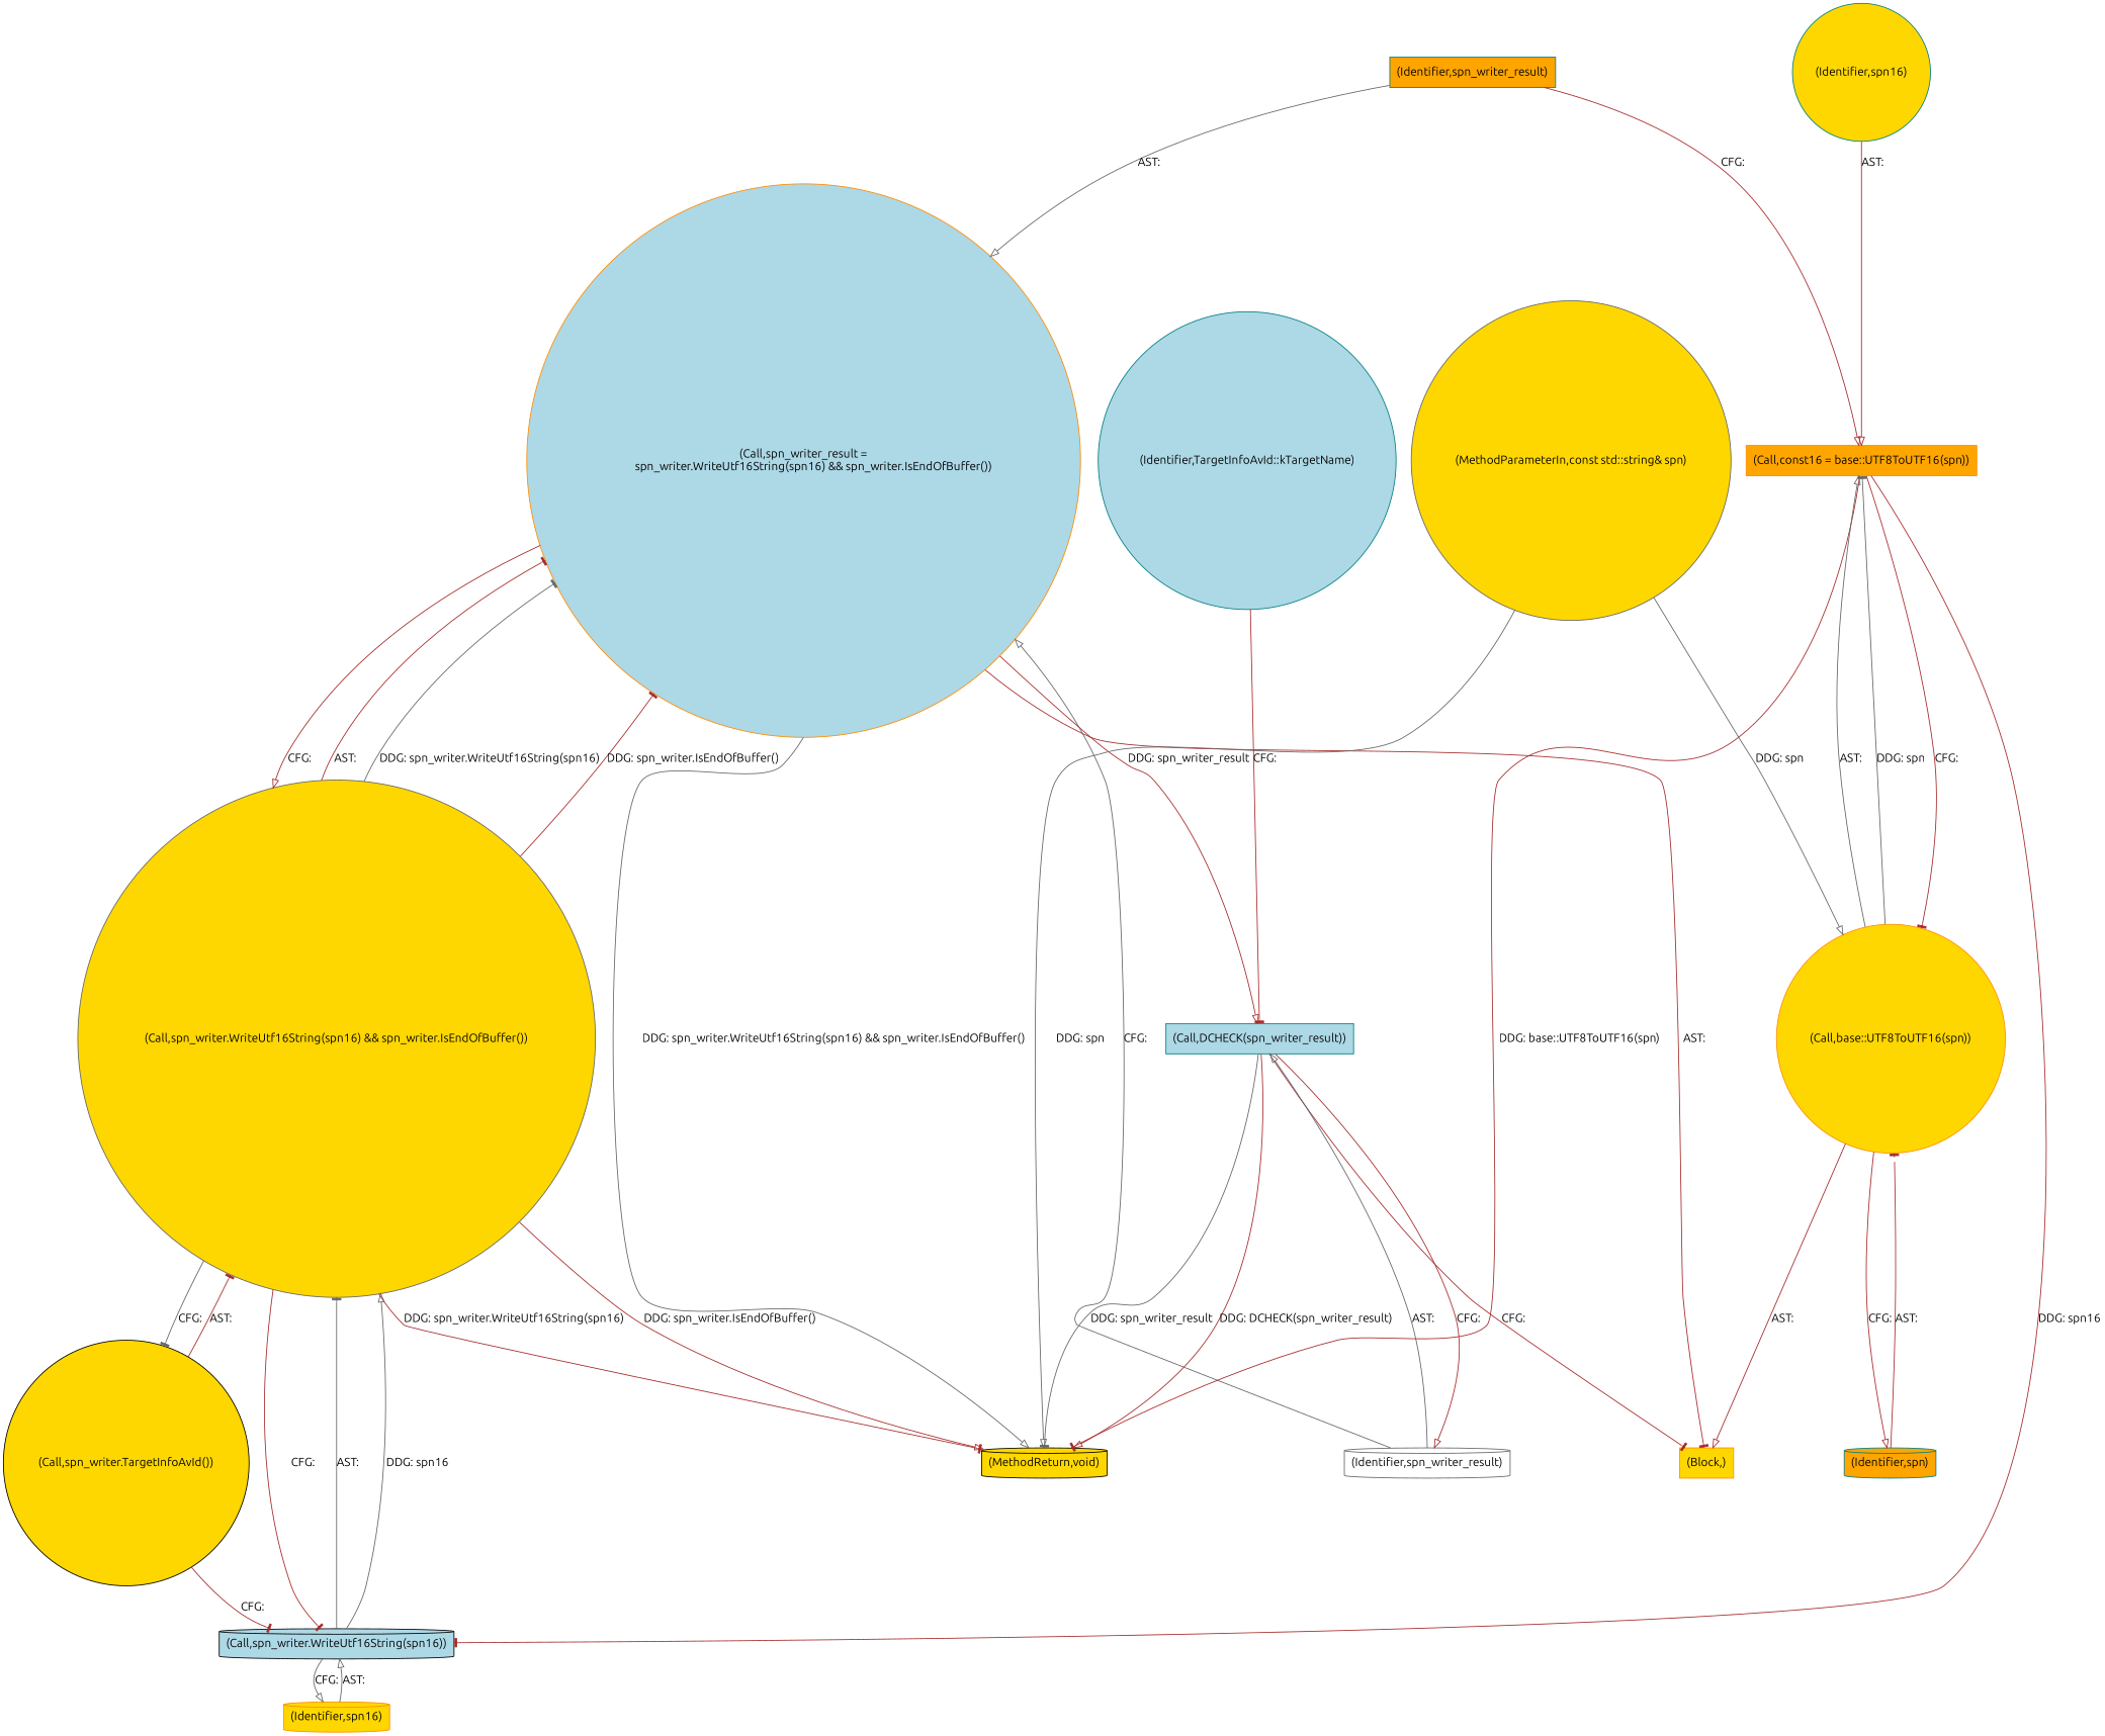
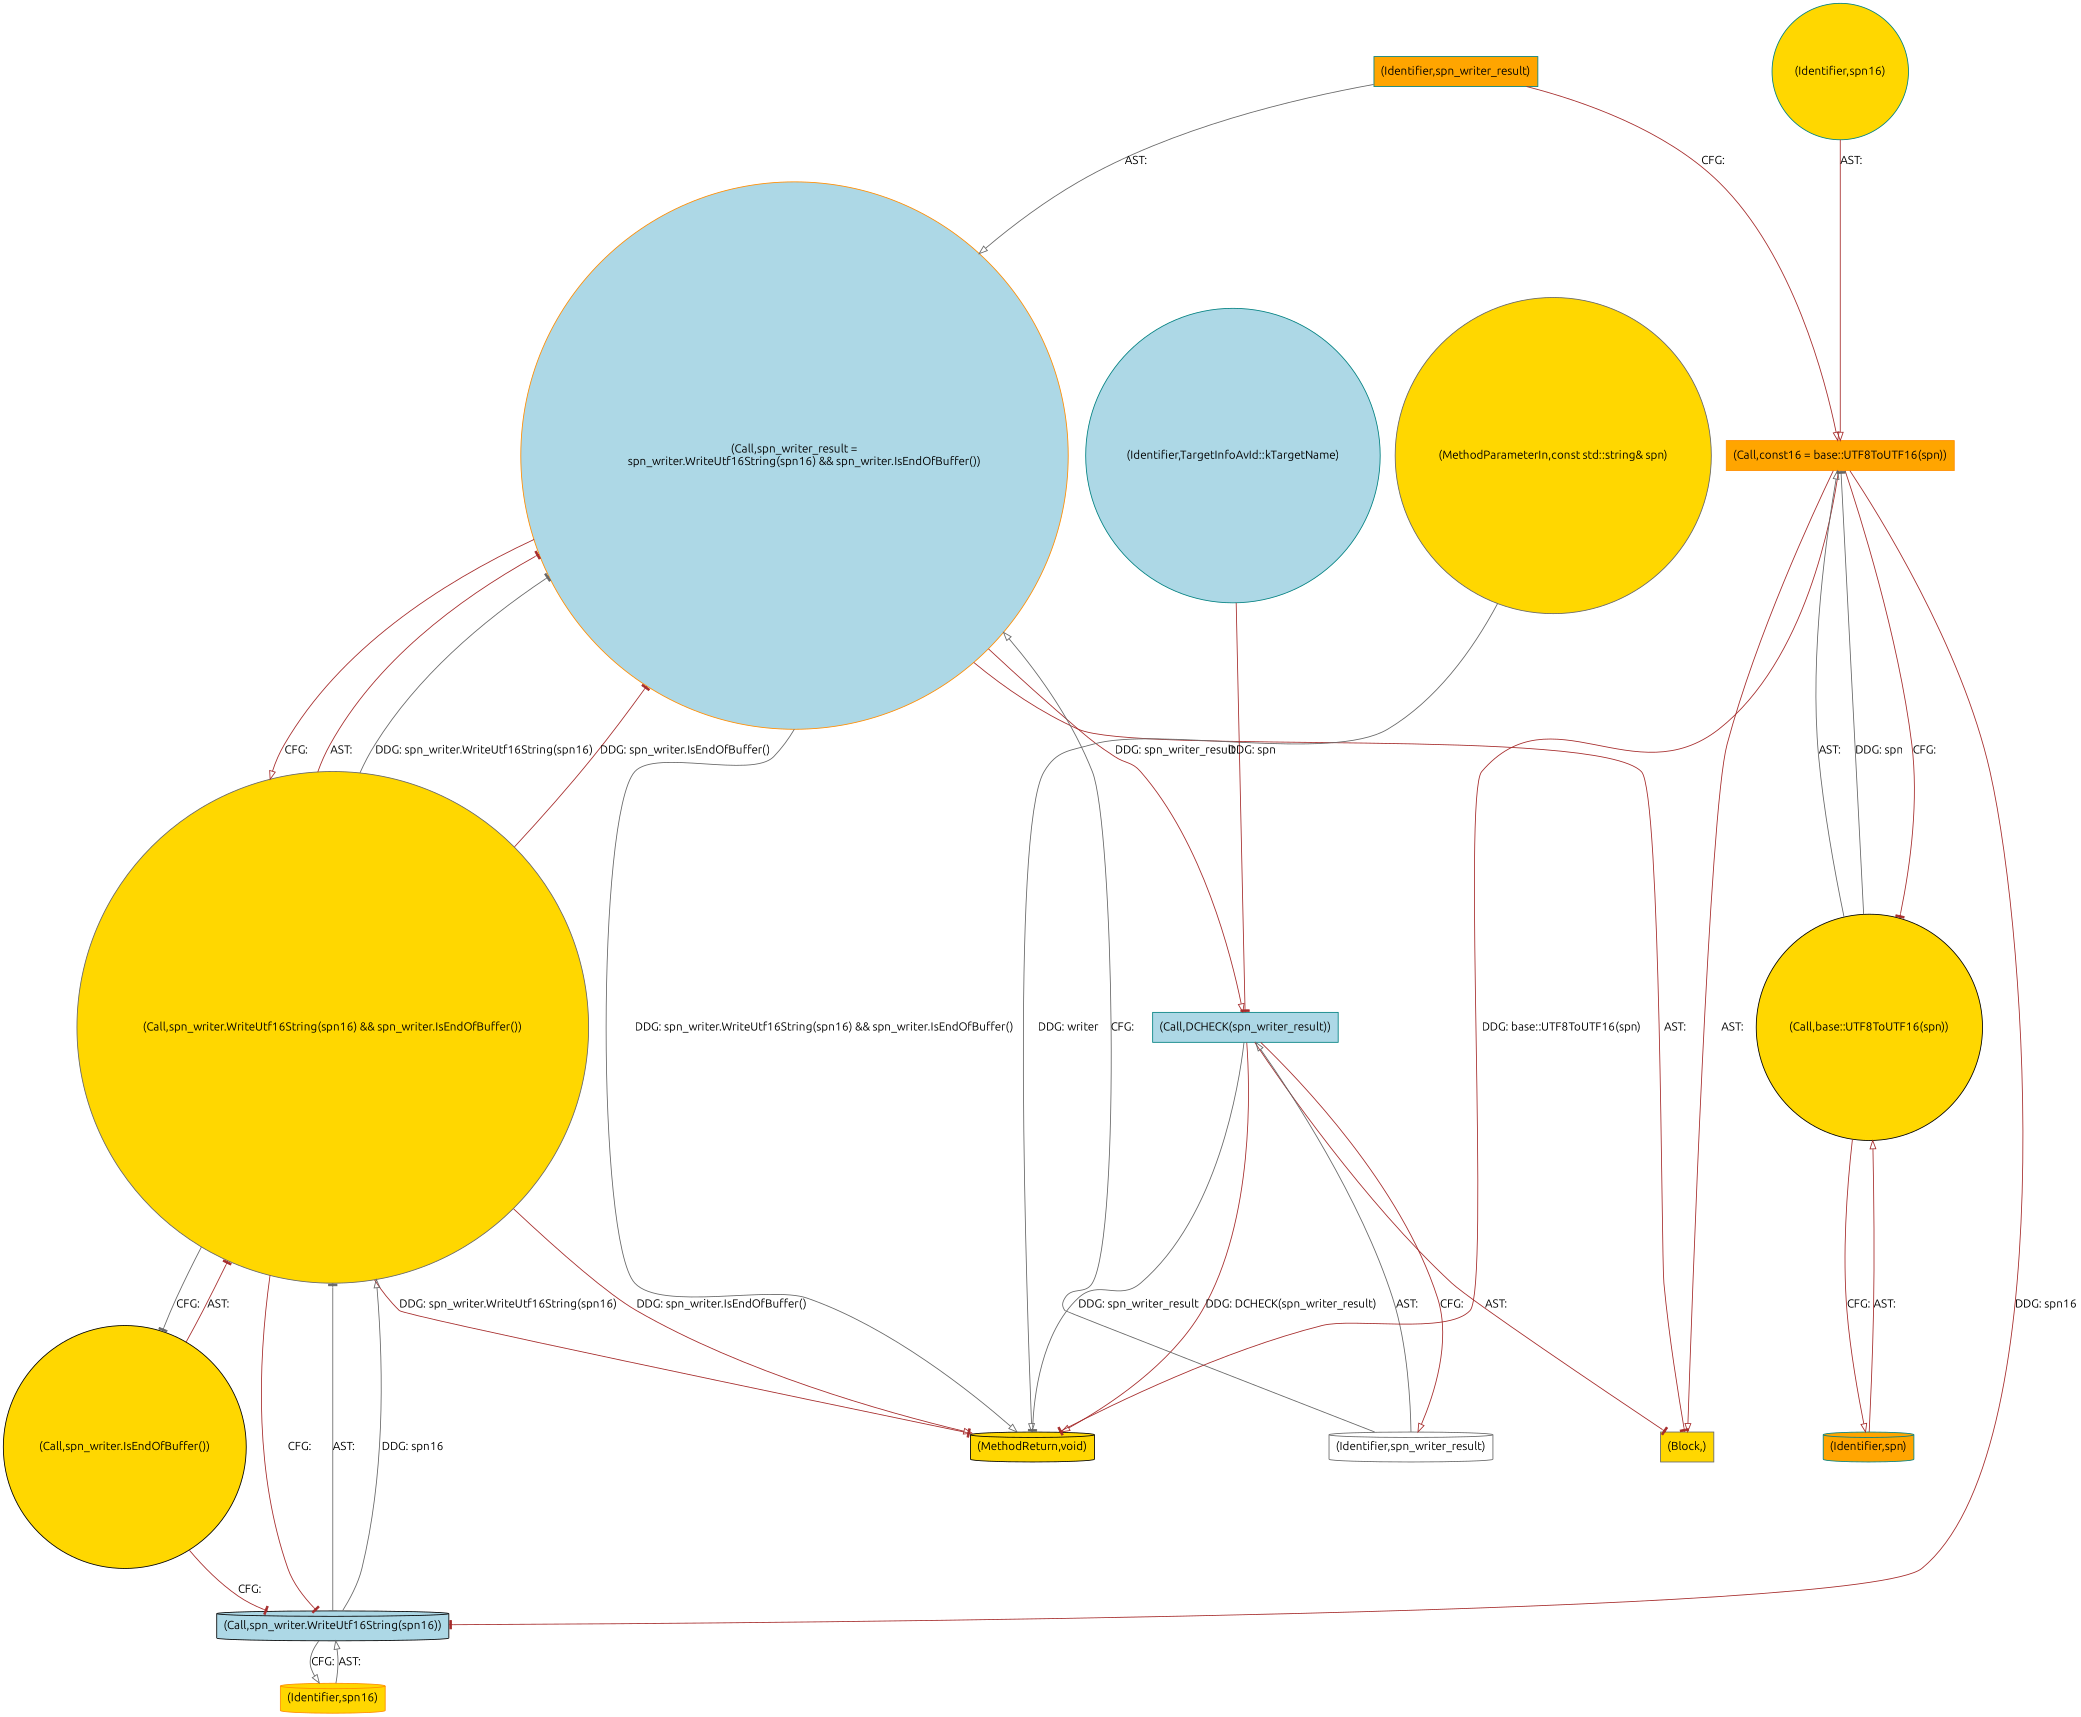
  digraph {
    fontname=Ubuntu
    node [color=teal fillcolor=gold fontname=Ubuntu shape=circle style=filled]
    edge [arrowhead=onormal color=brown fontname=Ubuntu]
    n1 [color=darkorange fillcolor=lightblue label="(Call,spn_writer_result =\n        spn_writer.WriteUtf16String(spn16) && spn_writer.IsEndOfBuffer())"]
    n2 [color=gray40 label="(Call,spn_writer.WriteUtf16String(spn16) && spn_writer.IsEndOfBuffer())"]
    n3 [fillcolor=lightblue label="(Call,DCHECK(spn_writer_result))" shape=box]
-   n4 [color=darkorange label="(Block,)" shape=box]
+   n4 [color=gray40 label="(Block,)" shape=box]
    n5 [color=black label="(MethodReturn,void)" shape=cylinder]
    n6 [color=black fillcolor=lightblue label="(Call,spn_writer.WriteUtf16String(spn16))" shape=cylinder]
-   n7 [color=black label="(Call,spn_writer.TargetInfoAvId())"]
+   n7 [color=black label="(Call,spn_writer.IsEndOfBuffer())"]
    n8 [color=gray40 fillcolor=white label="(Identifier,spn_writer_result)" shape=cylinder]
    n9 [color=darkorange label="(Identifier,spn16)" shape=cylinder]
    n10 [color=darkorange fillcolor=orange label="(Call,const16 = base::UTF8ToUTF16(spn))" shape=box]
-   n11 [color=darkorange label="(Call,base::UTF8ToUTF16(spn))"]
+   n11 [color=black label="(Call,base::UTF8ToUTF16(spn))"]
    n12 [fillcolor=orange label="(Identifier,spn)" shape=cylinder]
    n13 [color=gray40 label="(MethodParameterIn,const std::string& spn)"]
    n14 [label="(Identifier,spn16)"]
    n15 [fillcolor=orange label="(Identifier,spn_writer_result)" shape=box]
    n16 [fillcolor=lightblue label="(Identifier,TargetInfoAvId::kTargetName)"]
    n1 -> n2 [label="CFG: "]
    n1 -> n3 [label="DDG: spn_writer_result"]
    n1 -> n4 [arrowhead=tee label="AST: "]
    n1 -> n5 [color=gray40 label="DDG: spn_writer.WriteUtf16String(spn16) && spn_writer.IsEndOfBuffer()"]
    n2 -> n1 [arrowhead=tee label="AST: "]
    n2 -> n1 [arrowhead=tee color=gray40 label="DDG: spn_writer.WriteUtf16String(spn16)"]
    n2 -> n1 [arrowhead=tee label="DDG: spn_writer.IsEndOfBuffer()"]
    n2 -> n5 [label="DDG: spn_writer.IsEndOfBuffer()"]
    n2 -> n5 [arrowhead=tee label="DDG: spn_writer.WriteUtf16String(spn16)"]
    n2 -> n6 [arrowhead=tee label="CFG: "]
    n2 -> n7 [arrowhead=tee color=gray40 label="CFG: "]
-   n3 -> n4 [arrowhead=tee label="CFG: "]
+   n3 -> n4 [arrowhead=tee label="AST: "]
    n3 -> n5 [label="DDG: DCHECK(spn_writer_result)"]
    n3 -> n5 [arrowhead=tee color=gray40 label="DDG: spn_writer_result"]
    n3 -> n8 [label="CFG: "]
    n6 -> n2 [arrowhead=tee color=gray40 label="AST: "]
    n6 -> n2 [color=gray40 label="DDG: spn16"]
    n6 -> n9 [color=gray40 label="CFG: "]
    n7 -> n2 [arrowhead=tee label="AST: "]
    n7 -> n6 [arrowhead=tee label="CFG: "]
    n8 -> n1 [color=gray40 label="CFG: "]
    n8 -> n3 [color=gray40 label="AST: "]
    n9 -> n6 [color=gray40 label="AST: "]
-   n11 -> n4 [label="AST: "]
+   n10 -> n4 [label="AST: "]
    n10 -> n5 [arrowhead=tee label="DDG: base::UTF8ToUTF16(spn)"]
    n10 -> n6 [arrowhead=tee label="DDG: spn16"]
    n10 -> n11 [arrowhead=tee label="CFG: "]
    n11 -> n10 [color=gray40 label="AST: "]
    n11 -> n10 [arrowhead=tee color=gray40 label="DDG: spn"]
    n11 -> n12 [label="CFG: "]
-   n12 -> n11 [arrowhead=tee label="AST: "]
-   n13 -> n5 [color=gray40 label="DDG: spn"]
-   n13 -> n11 [color=gray40 label="DDG: spn"]
+   n12 -> n11 [label="AST: "]
+   n13 -> n5 [color=gray40 label="DDG: writer"]
    n14 -> n10 [label="AST: "]
    n15 -> n1 [color=gray40 label="AST: "]
    n15 -> n10 [label="CFG: "]
-   n16 -> n3 [arrowhead=tee label="CFG: "]
+   n16 -> n3 [arrowhead=tee label="DDG: spn"]
  }
